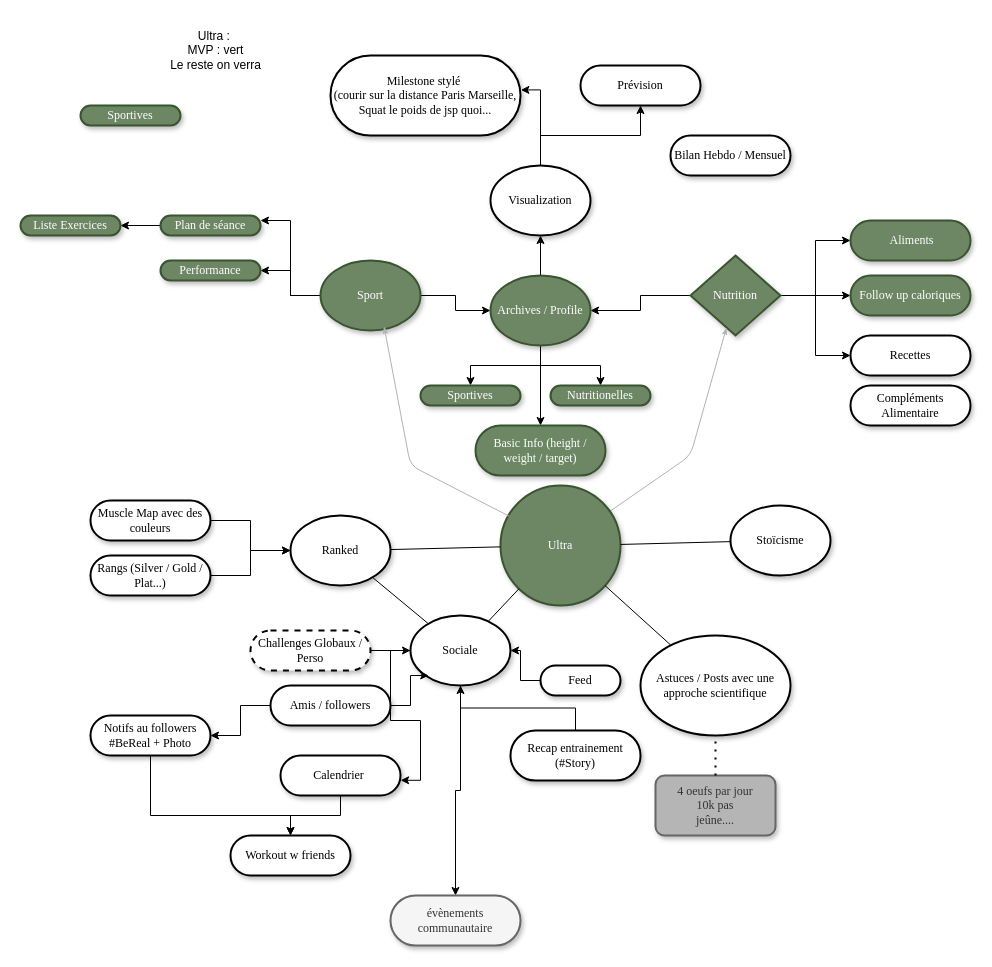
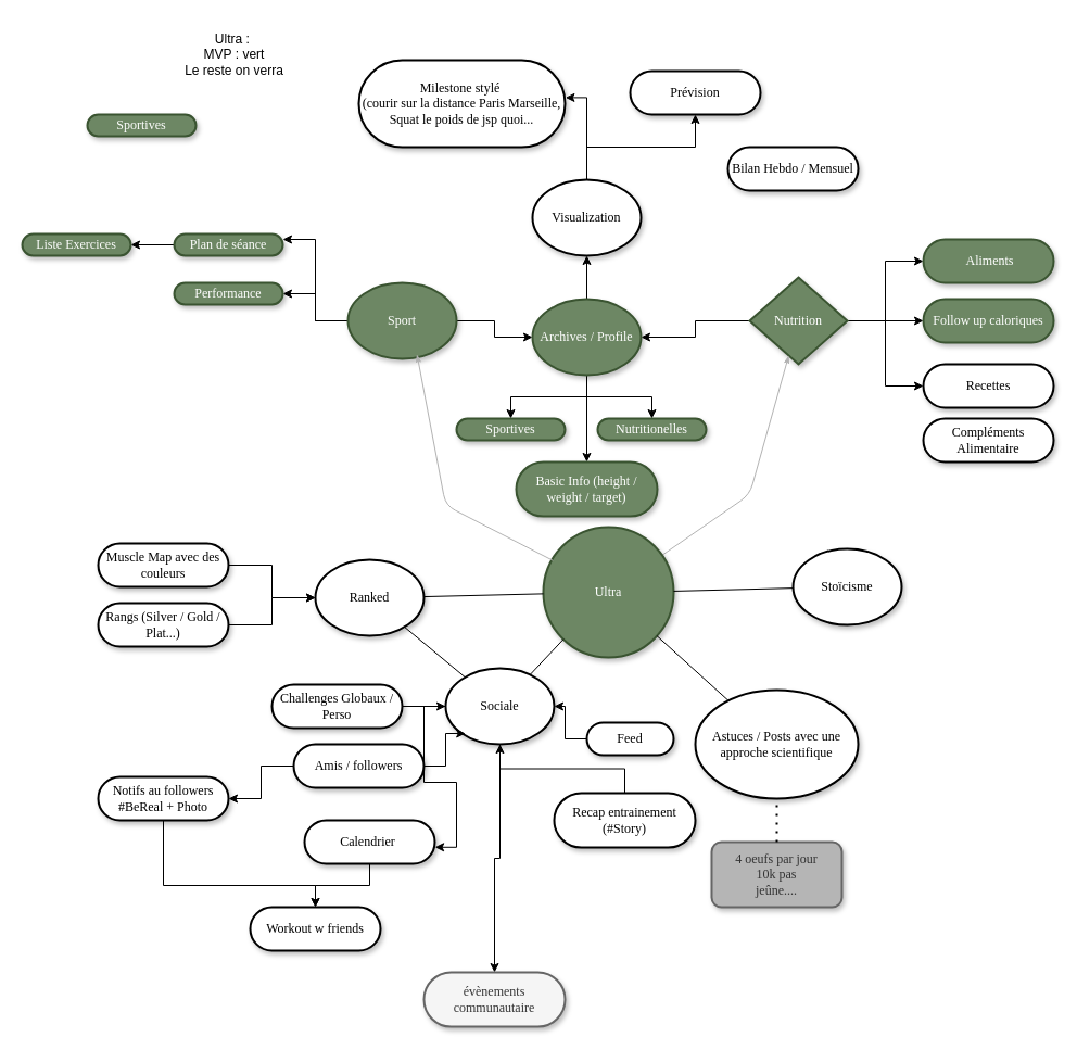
  <mxCell id="0" />
  <mxCell id="1" parent="0" />
  <mxCell id="2" style="edgeStyle=orthogonalEdgeStyle;rounded=0;orthogonalLoop=1;jettySize=auto;html=1;entryX=1;entryY=0.25;entryDx=0;entryDy=0;" parent="1" source="5" target="14" edge="1"><mxGeometry relative="1" as="geometry" /></mxCell>
  <mxCell id="3" style="edgeStyle=orthogonalEdgeStyle;rounded=0;orthogonalLoop=1;jettySize=auto;html=1;" parent="1" source="5" target="17" edge="1"><mxGeometry relative="1" as="geometry" /></mxCell>
  <mxCell id="4" style="edgeStyle=orthogonalEdgeStyle;rounded=0;orthogonalLoop=1;jettySize=auto;html=1;" parent="1" source="5" target="29" edge="1"><mxGeometry relative="1" as="geometry" /></mxCell>
  <mxCell id="5" value="Sport" style="ellipse;whiteSpace=wrap;html=1;rounded=1;shadow=1;comic=0;labelBackgroundColor=none;strokeWidth=2;fontFamily=Verdana;fontSize=12;align=center;fillColor=#6d8764;strokeColor=#3A5431;fontColor=#ffffff;" parent="1" vertex="1"><mxGeometry x="320" y="260" width="100" height="70" as="geometry" /></mxCell>
  <mxCell id="6" style="edgeStyle=orthogonalEdgeStyle;rounded=0;orthogonalLoop=1;jettySize=auto;html=1;" parent="1" source="10" target="23" edge="1"><mxGeometry relative="1" as="geometry" /></mxCell>
  <mxCell id="7" style="edgeStyle=orthogonalEdgeStyle;rounded=0;orthogonalLoop=1;jettySize=auto;html=1;" parent="1" source="10" target="24" edge="1"><mxGeometry relative="1" as="geometry" /></mxCell>
  <mxCell id="8" style="edgeStyle=orthogonalEdgeStyle;rounded=0;orthogonalLoop=1;jettySize=auto;html=1;" parent="1" source="10" target="29" edge="1"><mxGeometry relative="1" as="geometry" /></mxCell>
  <mxCell id="9" style="edgeStyle=orthogonalEdgeStyle;rounded=0;orthogonalLoop=1;jettySize=auto;html=1;" parent="1" source="10" target="37" edge="1"><mxGeometry relative="1" as="geometry" /></mxCell>
  <mxCell id="10" value="&lt;span&gt;Nutrition&lt;/span&gt;" style="rhombus;whiteSpace=wrap;html=1;shadow=1;comic=0;labelBackgroundColor=none;strokeWidth=2;fontFamily=Verdana;fontSize=12;align=center;fillColor=#6d8764;strokeColor=#3A5431;fontColor=#ffffff;" parent="1" vertex="1"><mxGeometry x="690" y="255" width="90" height="80" as="geometry" /></mxCell>
  <mxCell id="11" value="" style="edgeStyle=none;rounded=1;html=1;labelBackgroundColor=none;startArrow=none;startFill=0;startSize=5;endArrow=classicThin;endFill=1;endSize=5;jettySize=auto;orthogonalLoop=1;strokeColor=#B3B3B3;strokeWidth=1;fontFamily=Verdana;fontSize=12" parent="1" source="12" target="10" edge="1"><mxGeometry x="-0.175" y="-8" relative="1" as="geometry"><mxPoint x="665" y="416" as="sourcePoint" /><Array as="points"><mxPoint x="690" y="455" /></Array><mxPoint as="offset" /></mxGeometry></mxCell>
  <mxCell id="12" value="Ultra" style="ellipse;whiteSpace=wrap;html=1;rounded=1;shadow=1;comic=0;labelBackgroundColor=none;strokeWidth=2;fontFamily=Verdana;fontSize=12;align=center;fillColor=#6d8764;strokeColor=#3A5431;fontColor=#ffffff;" parent="1" vertex="1"><mxGeometry x="500" y="485" width="120" height="120" as="geometry" /></mxCell>
  <mxCell id="13" style="edgeStyle=orthogonalEdgeStyle;rounded=0;orthogonalLoop=1;jettySize=auto;html=1;entryX=1;entryY=0.5;entryDx=0;entryDy=0;" parent="1" source="14" target="19" edge="1"><mxGeometry relative="1" as="geometry" /></mxCell>
  <mxCell id="14" value="&lt;span&gt;Plan de séance&lt;/span&gt;" style="whiteSpace=wrap;html=1;rounded=1;shadow=1;comic=0;labelBackgroundColor=none;strokeWidth=2;fontFamily=Verdana;fontSize=12;align=center;arcSize=50;fillColor=#6d8764;strokeColor=#3A5431;fontColor=#ffffff;" parent="1" vertex="1"><mxGeometry x="160" y="215" width="100" height="20" as="geometry" /></mxCell>
  <mxCell id="15" style="edgeStyle=orthogonalEdgeStyle;rounded=0;orthogonalLoop=1;jettySize=auto;html=1;" parent="1" source="16" target="36" edge="1"><mxGeometry relative="1" as="geometry" /></mxCell>
  <mxCell id="16" value="Visualization" style="ellipse;whiteSpace=wrap;html=1;rounded=1;shadow=1;comic=0;labelBackgroundColor=none;strokeWidth=2;fontFamily=Verdana;fontSize=12;align=center;" parent="1" vertex="1"><mxGeometry x="490" y="165" width="100" height="70" as="geometry" /></mxCell>
  <mxCell id="17" value="&lt;span&gt;Performance&lt;/span&gt;" style="whiteSpace=wrap;html=1;rounded=1;shadow=1;comic=0;labelBackgroundColor=none;strokeWidth=2;fontFamily=Verdana;fontSize=12;align=center;arcSize=50;fillColor=#6d8764;strokeColor=#3A5431;fontColor=#ffffff;" parent="1" vertex="1"><mxGeometry x="160" y="260" width="100" height="20" as="geometry" /></mxCell>
  <mxCell id="18" style="edgeStyle=orthogonalEdgeStyle;rounded=0;orthogonalLoop=1;jettySize=auto;html=1;exitX=0.5;exitY=1;exitDx=0;exitDy=0;" parent="1" source="14" target="14" edge="1"><mxGeometry relative="1" as="geometry" /></mxCell>
  <mxCell id="19" value="&lt;span&gt;Liste Exercices&lt;/span&gt;" style="whiteSpace=wrap;html=1;rounded=1;shadow=1;comic=0;labelBackgroundColor=none;strokeWidth=2;fontFamily=Verdana;fontSize=12;align=center;arcSize=50;fillColor=#6d8764;strokeColor=#3A5431;fontColor=#ffffff;" parent="1" vertex="1"><mxGeometry x="20" y="215" width="100" height="20" as="geometry" /></mxCell>
  <mxCell id="20" style="edgeStyle=orthogonalEdgeStyle;rounded=0;orthogonalLoop=1;jettySize=auto;html=1;" parent="1" source="21" target="67" edge="1"><mxGeometry relative="1" as="geometry" /></mxCell>
  <mxCell id="21" value="Sociale" style="ellipse;whiteSpace=wrap;html=1;rounded=1;shadow=1;comic=0;labelBackgroundColor=none;strokeWidth=2;fontFamily=Verdana;fontSize=12;align=center;" parent="1" vertex="1"><mxGeometry x="410" y="615" width="100" height="70" as="geometry" /></mxCell>
  <mxCell id="22" value="Ranked" style="ellipse;whiteSpace=wrap;html=1;rounded=1;shadow=1;comic=0;labelBackgroundColor=none;strokeWidth=2;fontFamily=Verdana;fontSize=12;align=center;" parent="1" vertex="1"><mxGeometry x="290" y="515" width="100" height="70" as="geometry" /></mxCell>
  <mxCell id="23" value="&lt;span&gt;&amp;nbsp;Aliments&lt;/span&gt;" style="whiteSpace=wrap;html=1;rounded=1;shadow=1;comic=0;labelBackgroundColor=none;strokeWidth=2;fontFamily=Verdana;fontSize=12;align=center;arcSize=50;fillColor=#6d8764;strokeColor=#3A5431;fontColor=#ffffff;" parent="1" vertex="1"><mxGeometry x="850" y="220" width="120" height="40" as="geometry" /></mxCell>
  <mxCell id="24" value="&lt;span&gt;Follow up caloriques&lt;/span&gt;" style="whiteSpace=wrap;html=1;rounded=1;shadow=1;comic=0;labelBackgroundColor=none;strokeWidth=2;fontFamily=Verdana;fontSize=12;align=center;arcSize=50;fillColor=#6d8764;strokeColor=#3A5431;fontColor=#ffffff;" parent="1" vertex="1"><mxGeometry x="850" y="275" width="120" height="40" as="geometry" /></mxCell>
  <mxCell id="25" style="edgeStyle=orthogonalEdgeStyle;rounded=0;orthogonalLoop=1;jettySize=auto;html=1;" parent="1" source="29" target="16" edge="1"><mxGeometry relative="1" as="geometry" /></mxCell>
  <mxCell id="26" style="edgeStyle=orthogonalEdgeStyle;rounded=0;orthogonalLoop=1;jettySize=auto;html=1;" parent="1" source="29" target="30" edge="1"><mxGeometry relative="1" as="geometry" /></mxCell>
  <mxCell id="27" style="edgeStyle=orthogonalEdgeStyle;rounded=0;orthogonalLoop=1;jettySize=auto;html=1;" parent="1" source="29" target="31" edge="1"><mxGeometry relative="1" as="geometry"><Array as="points"><mxPoint x="540" y="365" /><mxPoint x="600" y="365" /></Array></mxGeometry></mxCell>
  <mxCell id="28" style="edgeStyle=orthogonalEdgeStyle;rounded=0;orthogonalLoop=1;jettySize=auto;html=1;" parent="1" source="29" target="70" edge="1"><mxGeometry relative="1" as="geometry" /></mxCell>
  <mxCell id="29" value="Archives / Profile" style="ellipse;whiteSpace=wrap;html=1;rounded=1;shadow=1;comic=0;labelBackgroundColor=none;strokeWidth=2;fontFamily=Verdana;fontSize=12;align=center;fillColor=#6d8764;strokeColor=#3A5431;fontColor=#ffffff;" parent="1" vertex="1"><mxGeometry x="490" y="275" width="100" height="70" as="geometry" /></mxCell>
  <mxCell id="30" value="Sportives" style="whiteSpace=wrap;html=1;rounded=1;shadow=1;comic=0;labelBackgroundColor=none;strokeWidth=2;fontFamily=Verdana;fontSize=12;align=center;arcSize=50;fillColor=#6d8764;strokeColor=#3A5431;fontColor=#ffffff;" parent="1" vertex="1"><mxGeometry x="420" y="385" width="100" height="20" as="geometry" /></mxCell>
  <mxCell id="31" value="Nutritionelles" style="whiteSpace=wrap;html=1;rounded=1;shadow=1;comic=0;labelBackgroundColor=none;strokeWidth=2;fontFamily=Verdana;fontSize=12;align=center;arcSize=50;fillColor=#6d8764;strokeColor=#3A5431;fontColor=#ffffff;" parent="1" vertex="1"><mxGeometry x="550" y="385" width="100" height="20" as="geometry" /></mxCell>
  <mxCell id="32" value="Stoïcisme" style="ellipse;whiteSpace=wrap;html=1;rounded=1;shadow=1;comic=0;labelBackgroundColor=none;strokeWidth=2;fontFamily=Verdana;fontSize=12;align=center;" parent="1" vertex="1"><mxGeometry x="730" y="505" width="100" height="70" as="geometry" /></mxCell>
  <mxCell id="33" value="Astuces / Posts avec une approche scientifique" style="ellipse;whiteSpace=wrap;html=1;rounded=1;shadow=1;comic=0;labelBackgroundColor=none;strokeWidth=2;fontFamily=Verdana;fontSize=12;align=center;" parent="1" vertex="1"><mxGeometry x="640" y="635" width="150" height="100" as="geometry" /></mxCell>
  <mxCell id="34" value="&lt;span&gt;Milestone stylé&amp;nbsp;&lt;/span&gt;&lt;div&gt;(courir sur la distance Paris Marseille, Squat le poids de jsp quoi...&lt;/div&gt;" style="whiteSpace=wrap;html=1;rounded=1;shadow=1;comic=0;labelBackgroundColor=none;strokeWidth=2;fontFamily=Verdana;fontSize=12;align=center;arcSize=50;" parent="1" vertex="1"><mxGeometry x="330" y="55" width="190" height="80" as="geometry" /></mxCell>
  <mxCell id="35" style="edgeStyle=orthogonalEdgeStyle;rounded=0;orthogonalLoop=1;jettySize=auto;html=1;entryX=1.002;entryY=0.43;entryDx=0;entryDy=0;entryPerimeter=0;" parent="1" source="16" target="34" edge="1"><mxGeometry relative="1" as="geometry" /></mxCell>
  <mxCell id="36" value="Prévision" style="whiteSpace=wrap;html=1;rounded=1;shadow=1;comic=0;labelBackgroundColor=none;strokeWidth=2;fontFamily=Verdana;fontSize=12;align=center;arcSize=50;" parent="1" vertex="1"><mxGeometry x="580" y="65" width="120" height="40" as="geometry" /></mxCell>
  <mxCell id="37" value="&lt;span&gt;Recettes&lt;/span&gt;" style="whiteSpace=wrap;html=1;rounded=1;shadow=1;comic=0;labelBackgroundColor=none;strokeWidth=2;fontFamily=Verdana;fontSize=12;align=center;arcSize=50;" parent="1" vertex="1"><mxGeometry x="850" y="335" width="120" height="40" as="geometry" /></mxCell>
  <mxCell id="38" value="&lt;span&gt;Compléments Alimentaire&lt;/span&gt;" style="whiteSpace=wrap;html=1;rounded=1;shadow=1;comic=0;labelBackgroundColor=none;strokeWidth=2;fontFamily=Verdana;fontSize=12;align=center;arcSize=50;" parent="1" vertex="1"><mxGeometry x="850" y="385" width="120" height="40" as="geometry" /></mxCell>
  <mxCell id="39" value="Bilan Hebdo / Mensuel" style="whiteSpace=wrap;html=1;rounded=1;shadow=1;comic=0;labelBackgroundColor=none;strokeWidth=2;fontFamily=Verdana;fontSize=12;align=center;arcSize=50;" parent="1" vertex="1"><mxGeometry x="670" width="120" height="40" as="geometry" y="135" /></mxCell>
  <mxCell id="40" style="edgeStyle=orthogonalEdgeStyle;rounded=0;orthogonalLoop=1;jettySize=auto;html=1;" parent="1" source="41" target="21" edge="1"><mxGeometry relative="1" as="geometry" /></mxCell>
- <mxCell id="41" value="&lt;span&gt;Challenges Globaux / Perso&lt;/span&gt;" style="whiteSpace=wrap;html=1;rounded=1;shadow=1;comic=0;labelBackgroundColor=none;strokeWidth=2;fontFamily=Verdana;fontSize=12;align=center;arcSize=50;dashed=1;" parent="1" vertex="1"><mxGeometry x="250" y="630" width="120" height="40" as="geometry" /></mxCell>
+ <mxCell id="41" value="&lt;span&gt;Challenges Globaux / Perso&lt;/span&gt;" style="whiteSpace=wrap;html=1;rounded=1;shadow=1;comic=0;labelBackgroundColor=none;strokeWidth=2;fontFamily=Verdana;fontSize=12;align=center;arcSize=50;" parent="1" vertex="1"><mxGeometry x="250" y="630" width="120" height="40" as="geometry" /></mxCell>
  <mxCell id="42" style="edgeStyle=orthogonalEdgeStyle;rounded=0;orthogonalLoop=1;jettySize=auto;html=1;" parent="1" source="43" target="22" edge="1"><mxGeometry relative="1" as="geometry" /></mxCell>
  <mxCell id="43" value="&lt;span&gt;Muscle Map avec des couleurs&lt;/span&gt;" style="whiteSpace=wrap;html=1;rounded=1;shadow=1;comic=0;labelBackgroundColor=none;strokeWidth=2;fontFamily=Verdana;fontSize=12;align=center;arcSize=50;" parent="1" vertex="1"><mxGeometry x="90" y="500" width="120" height="40" as="geometry" /></mxCell>
  <mxCell id="44" value="" style="edgeStyle=none;rounded=1;html=1;labelBackgroundColor=none;startArrow=none;startFill=0;startSize=5;endArrow=classicThin;endFill=1;endSize=5;jettySize=auto;orthogonalLoop=1;strokeColor=#B3B3B3;strokeWidth=1;fontFamily=Verdana;fontSize=12;entryX=0.636;entryY=0.943;entryDx=0;entryDy=0;entryPerimeter=0;exitX=0.073;exitY=0.256;exitDx=0;exitDy=0;exitPerimeter=0;" parent="1" source="12" target="5" edge="1"><mxGeometry relative="1" as="geometry"><mxPoint x="518" y="526" as="sourcePoint" /><mxPoint x="416" y="333" as="targetPoint" /><Array as="points"><mxPoint x="410" y="465" /></Array></mxGeometry></mxCell>
  <mxCell id="45" value="" style="endArrow=none;html=1;rounded=0;" parent="1" source="22" target="21" edge="1"><mxGeometry width="50" height="50" relative="1" as="geometry"><mxPoint x="460" y="495" as="sourcePoint" /><mxPoint x="510" y="445" as="targetPoint" /></mxGeometry></mxCell>
  <mxCell id="46" style="edgeStyle=orthogonalEdgeStyle;rounded=0;orthogonalLoop=1;jettySize=auto;html=1;" parent="1" source="47" target="22" edge="1"><mxGeometry relative="1" as="geometry" /></mxCell>
  <mxCell id="47" value="Rangs (Silver / Gold / Plat...)" style="whiteSpace=wrap;html=1;rounded=1;shadow=1;comic=0;labelBackgroundColor=none;strokeWidth=2;fontFamily=Verdana;fontSize=12;align=center;arcSize=50;" parent="1" vertex="1"><mxGeometry x="90" y="555" width="120" height="40" as="geometry" /></mxCell>
  <mxCell id="48" style="edgeStyle=orthogonalEdgeStyle;rounded=0;orthogonalLoop=1;jettySize=auto;html=1;entryX=0.5;entryY=1;entryDx=0;entryDy=0;" parent="1" source="49" target="21" edge="1"><mxGeometry relative="1" as="geometry" /></mxCell>
  <mxCell id="49" value="&lt;span&gt;Recap entrainement (#Story)&lt;/span&gt;" style="whiteSpace=wrap;html=1;rounded=1;shadow=1;comic=0;labelBackgroundColor=none;strokeWidth=2;fontFamily=Verdana;fontSize=12;align=center;arcSize=50;" parent="1" vertex="1"><mxGeometry x="510" y="730" width="130" height="50" as="geometry" /></mxCell>
  <mxCell id="50" value="" style="endArrow=none;html=1;rounded=0;" parent="1" source="22" target="12" edge="1"><mxGeometry width="50" height="50" relative="1" as="geometry"><mxPoint x="500" y="535" as="sourcePoint" /><mxPoint x="550" y="485" as="targetPoint" /></mxGeometry></mxCell>
  <mxCell id="51" value="" style="endArrow=none;html=1;rounded=0;" parent="1" source="12" target="21" edge="1"><mxGeometry width="50" height="50" relative="1" as="geometry"><mxPoint x="500" y="535" as="sourcePoint" /><mxPoint x="550" y="485" as="targetPoint" /></mxGeometry></mxCell>
  <mxCell id="52" value="" style="endArrow=none;html=1;rounded=0;" parent="1" source="12" target="33" edge="1"><mxGeometry width="50" height="50" relative="1" as="geometry"><mxPoint x="500" y="535" as="sourcePoint" /><mxPoint x="550" y="485" as="targetPoint" /></mxGeometry></mxCell>
  <mxCell id="53" value="" style="endArrow=none;html=1;rounded=0;" parent="1" source="12" target="32" edge="1"><mxGeometry width="50" height="50" relative="1" as="geometry"><mxPoint x="500" y="535" as="sourcePoint" /><mxPoint x="550" y="485" as="targetPoint" /></mxGeometry></mxCell>
  <mxCell id="54" value="4 oeufs par jour&lt;br&gt;10k pas&lt;div&gt;jeûne....&lt;/div&gt;" style="rounded=1;whiteSpace=wrap;html=1;shadow=1;comic=0;labelBackgroundColor=none;strokeWidth=2;fontFamily=Verdana;fontSize=12;align=center;fillColor=#B5B5B5;fontColor=#333333;strokeColor=#666666;" parent="1" vertex="1"><mxGeometry x="655" y="775" width="120" height="60" as="geometry" /></mxCell>
  <mxCell id="55" value="" style="endArrow=none;dashed=1;html=1;dashPattern=1 3;strokeWidth=2;rounded=0;" parent="1" source="54" target="33" edge="1"><mxGeometry width="50" height="50" relative="1" as="geometry"><mxPoint x="580" y="735" as="sourcePoint" /><mxPoint x="630" y="685" as="targetPoint" /></mxGeometry></mxCell>
  <mxCell id="56" style="edgeStyle=orthogonalEdgeStyle;rounded=0;orthogonalLoop=1;jettySize=auto;html=1;" parent="1" source="57" target="60" edge="1"><mxGeometry relative="1" as="geometry" /></mxCell>
  <mxCell id="57" value="&lt;span&gt;Amis / followers&lt;/span&gt;" style="whiteSpace=wrap;html=1;rounded=1;shadow=1;comic=0;labelBackgroundColor=none;strokeWidth=2;fontFamily=Verdana;fontSize=12;align=center;arcSize=50;" parent="1" vertex="1"><mxGeometry x="270" y="685" width="120" height="40" as="geometry" /></mxCell>
  <mxCell id="58" style="edgeStyle=orthogonalEdgeStyle;rounded=0;orthogonalLoop=1;jettySize=auto;html=1;entryX=0.182;entryY=0.857;entryDx=0;entryDy=0;entryPerimeter=0;" parent="1" source="57" target="21" edge="1"><mxGeometry relative="1" as="geometry" /></mxCell>
  <mxCell id="59" style="edgeStyle=orthogonalEdgeStyle;rounded=0;orthogonalLoop=1;jettySize=auto;html=1;" parent="1" source="60" target="64" edge="1"><mxGeometry relative="1" as="geometry"><Array as="points"><mxPoint x="150" y="815" /><mxPoint x="290" y="815" /></Array></mxGeometry></mxCell>
  <mxCell id="60" value="Notifs au followers #BeReal + Photo" style="whiteSpace=wrap;html=1;rounded=1;shadow=1;comic=0;labelBackgroundColor=none;strokeWidth=2;fontFamily=Verdana;fontSize=12;align=center;arcSize=50;" parent="1" vertex="1"><mxGeometry x="90" y="715" width="120" height="40" as="geometry" /></mxCell>
  <mxCell id="61" style="edgeStyle=orthogonalEdgeStyle;rounded=0;orthogonalLoop=1;jettySize=auto;html=1;" parent="1" source="62" target="64" edge="1"><mxGeometry relative="1" as="geometry" /></mxCell>
  <mxCell id="62" value="&lt;span&gt;Calendrier&amp;nbsp;&lt;/span&gt;" style="whiteSpace=wrap;html=1;rounded=1;shadow=1;comic=0;labelBackgroundColor=none;strokeWidth=2;fontFamily=Verdana;fontSize=12;align=center;arcSize=50;" parent="1" vertex="1"><mxGeometry x="280" y="755" width="120" height="40" as="geometry" /></mxCell>
  <mxCell id="63" style="edgeStyle=orthogonalEdgeStyle;rounded=0;orthogonalLoop=1;jettySize=auto;html=1;entryX=1.001;entryY=0.619;entryDx=0;entryDy=0;entryPerimeter=0;" parent="1" source="21" target="62" edge="1"><mxGeometry relative="1" as="geometry" /></mxCell>
  <mxCell id="64" value="&lt;span&gt;Workout w friends&lt;/span&gt;" style="whiteSpace=wrap;html=1;rounded=1;shadow=1;comic=0;labelBackgroundColor=none;strokeWidth=2;fontFamily=Verdana;fontSize=12;align=center;arcSize=50;" parent="1" vertex="1"><mxGeometry x="230" y="835" width="120" height="40" as="geometry" /></mxCell>
  <mxCell id="65" style="edgeStyle=orthogonalEdgeStyle;rounded=0;orthogonalLoop=1;jettySize=auto;html=1;" parent="1" source="66" target="21" edge="1"><mxGeometry relative="1" as="geometry" /></mxCell>
  <mxCell id="66" value="&lt;span&gt;Feed&lt;/span&gt;" style="whiteSpace=wrap;html=1;rounded=1;shadow=1;comic=0;labelBackgroundColor=none;strokeWidth=2;fontFamily=Verdana;fontSize=12;align=center;arcSize=50;" parent="1" vertex="1"><mxGeometry x="540" y="665" width="80" height="30" as="geometry" /></mxCell>
  <mxCell id="67" value="évènements communautaire" style="whiteSpace=wrap;html=1;rounded=1;shadow=1;comic=0;labelBackgroundColor=none;strokeWidth=2;fontFamily=Verdana;fontSize=12;align=center;arcSize=50;fillColor=#f5f5f5;fontColor=#333333;strokeColor=#666666;" parent="1" vertex="1"><mxGeometry x="390" y="895" width="130" height="50" as="geometry" /></mxCell>
  <mxCell id="68" value="Sportives" style="whiteSpace=wrap;html=1;rounded=1;shadow=1;comic=0;labelBackgroundColor=none;strokeWidth=2;fontFamily=Verdana;fontSize=12;align=center;arcSize=50;fillColor=#6d8764;strokeColor=#3A5431;fontColor=#ffffff;" parent="1" vertex="1"><mxGeometry x="80" y="105" width="100" height="20" as="geometry" /></mxCell>
  <mxCell id="69" value="Ultra :&amp;nbsp;&lt;div&gt;MVP : vert&lt;/div&gt;&lt;div&gt;Le reste on verra&lt;/div&gt;" style="text;html=1;align=center;verticalAlign=middle;resizable=0;points=[];autosize=1;strokeColor=none;fillColor=none;" parent="1" vertex="1"><mxGeometry x="160" y="20" width="110" height="60" as="geometry" /></mxCell>
  <mxCell id="70" value="Basic Info (height / weight / target)" style="whiteSpace=wrap;html=1;rounded=1;shadow=1;comic=0;labelBackgroundColor=none;strokeWidth=2;fontFamily=Verdana;fontSize=12;align=center;arcSize=50;fillColor=#6d8764;strokeColor=#3A5431;fontColor=#ffffff;" parent="1" vertex="1"><mxGeometry x="475" y="425" width="130" height="50" as="geometry" /></mxCell>
